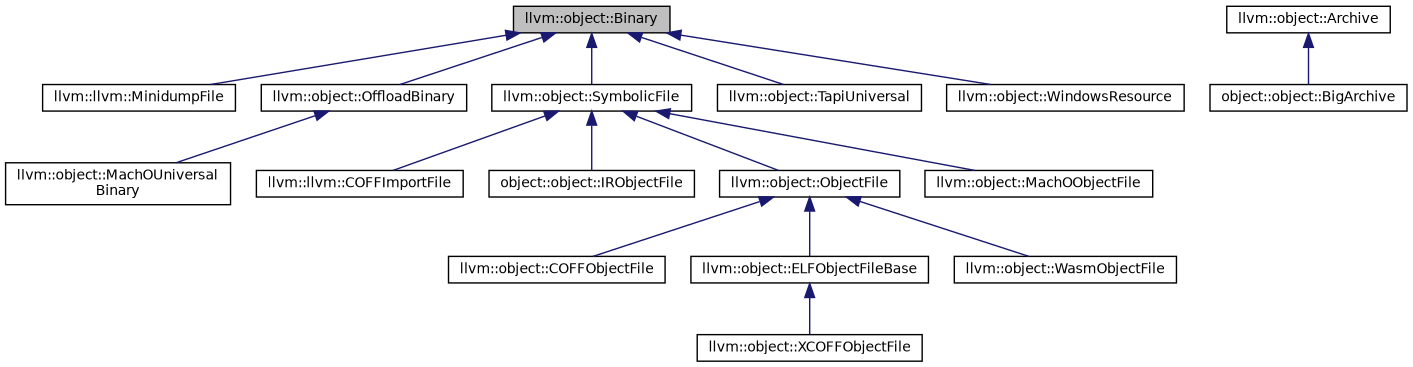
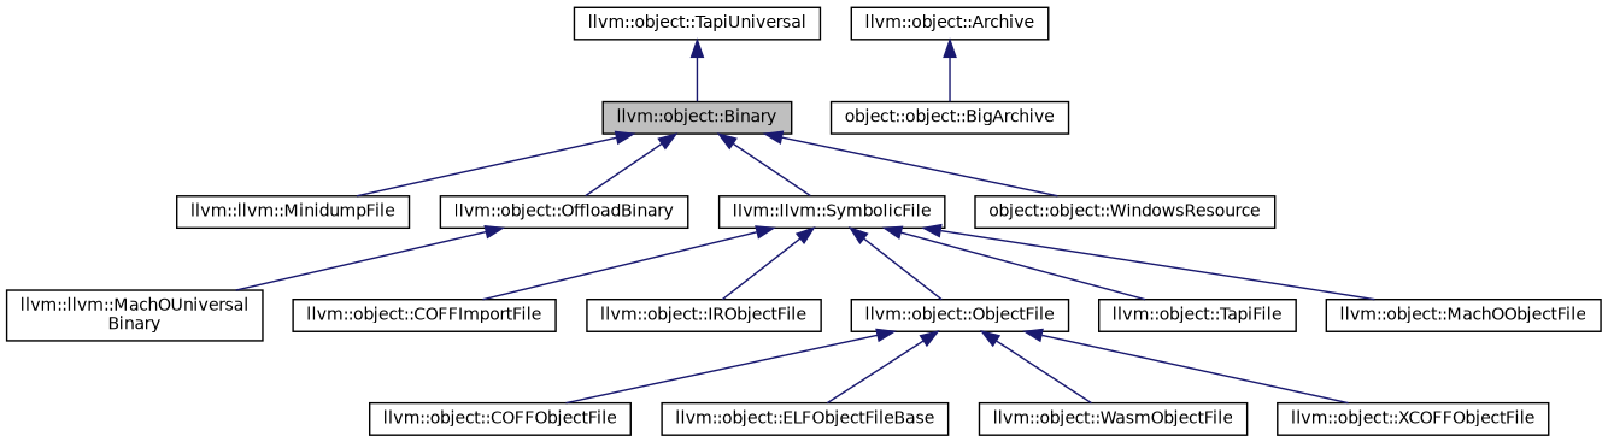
  digraph {
    rankdir=TB
    node [color=black fontname=Helvetica fontsize=10 shape=record]
    edge [color=midnightblue dir=back fontname=Helvetica fontsize=10 labelfontname=Helvetica labelfontsize=10 style=solid]
    n1 [fillcolor=grey75 fontcolor=black height=0.2 label="llvm::object::Binary" style=filled width=0.4]
    n2 [height=0.2 label="llvm::llvm::MinidumpFile" width=0.4]
    n3 [height=0.2 label="llvm::object::OffloadBinary" width=0.4]
-   n4 [height=0.2 label="llvm::object::SymbolicFile" width=0.4]
+   n4 [height=0.2 label="llvm::llvm::SymbolicFile" width=0.4]
    n5 [height=0.2 label="llvm::object::TapiUniversal" width=0.4]
-   n6 [height=0.2 label="llvm::object::WindowsResource" width=0.4]
+   n6 [height=0.2 label="object::object::WindowsResource" width=0.4]
    n7 [height=0.2 label="llvm::object::Archive" width=0.4]
    n8 [height=0.2 label="object::object::BigArchive" width=0.4]
-   n9 [height=0.2 label="llvm::object::MachOUniversal\lBinary" width=0.4]
-   n10 [height=0.2 label="llvm::llvm::COFFImportFile" width=0.4]
-   n11 [height=0.2 label="object::object::IRObjectFile" width=0.4]
+   n9 [height=0.2 label="llvm::llvm::MachOUniversal\lBinary" width=0.4]
+   n10 [height=0.2 label="llvm::object::COFFImportFile" width=0.4]
+   n11 [height=0.2 label="llvm::object::IRObjectFile" width=0.4]
    n12 [height=0.2 label="llvm::object::ObjectFile" width=0.4]
+   n13 [height=0.2 label="llvm::object::TapiFile" width=0.4]
    n14 [height=0.2 label="llvm::object::MachOObjectFile" width=0.4]
    n15 [height=0.2 label="llvm::object::COFFObjectFile" width=0.4]
    n16 [height=0.2 label="llvm::object::ELFObjectFileBase" width=0.4]
    n17 [height=0.2 label="llvm::object::WasmObjectFile" width=0.4]
    n18 [height=0.2 label="llvm::object::XCOFFObjectFile" width=0.4]
    n1 -> n2
    n1 -> n3
    n1 -> n4
-   n1 -> n5
+   n5 -> n1
    n1 -> n6
    n3 -> n9
    n4 -> n10
    n4 -> n11
    n4 -> n12
+   n4 -> n13
    n4 -> n14
    n7 -> n8
    n12 -> n15
    n12 -> n16
    n12 -> n17
-   n16 -> n18
+   n12 -> n18
  }
